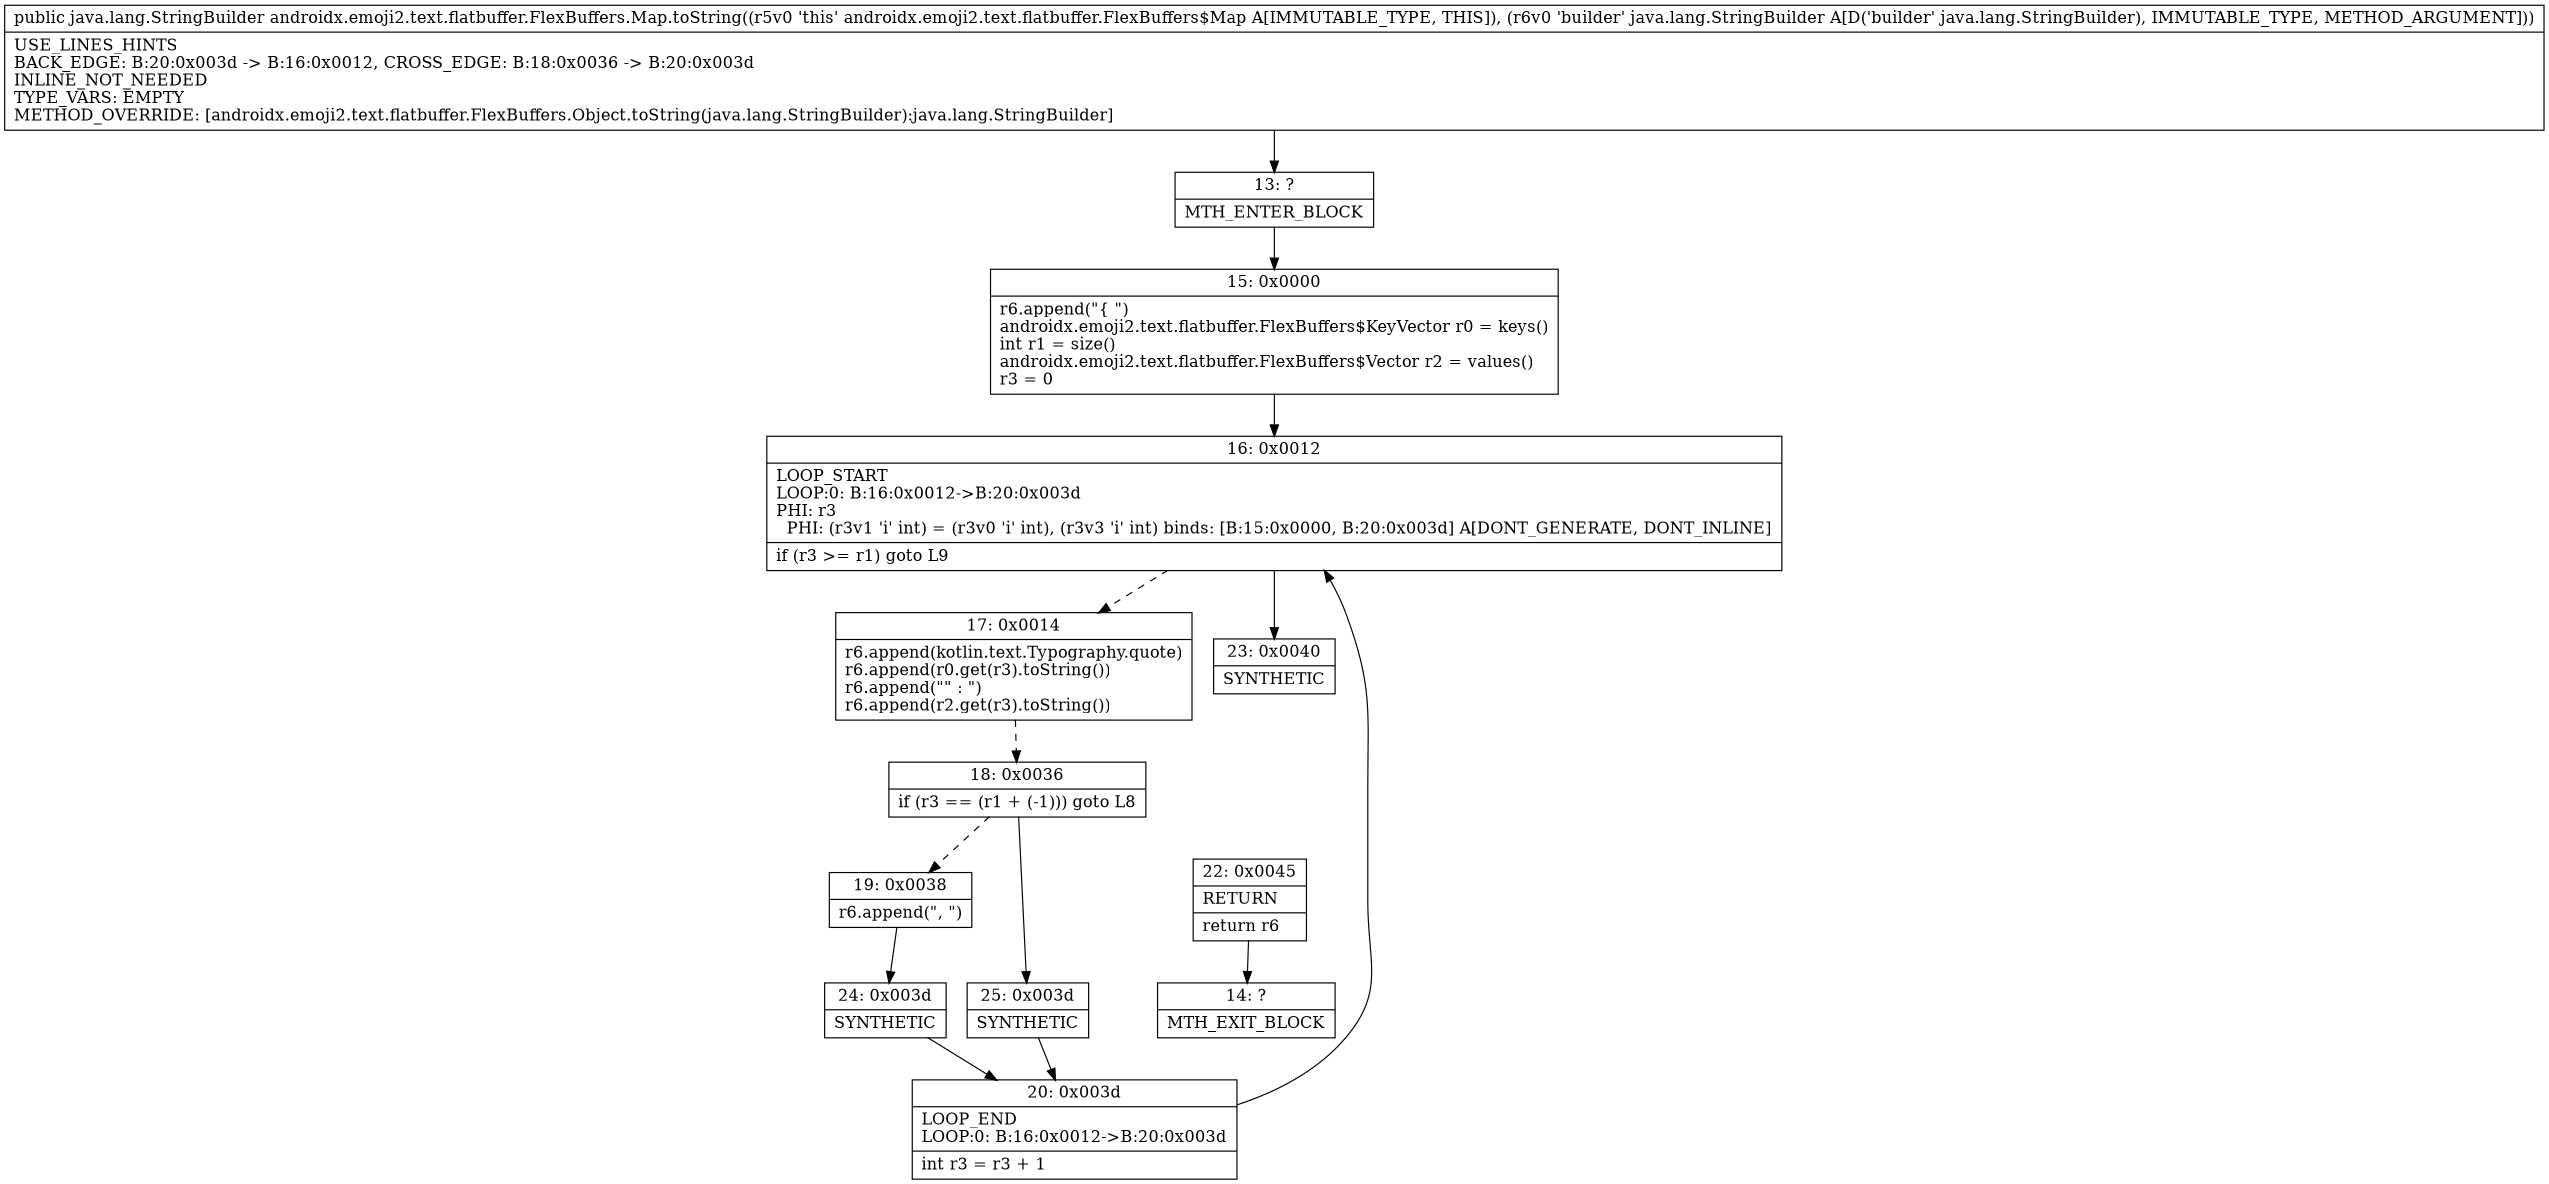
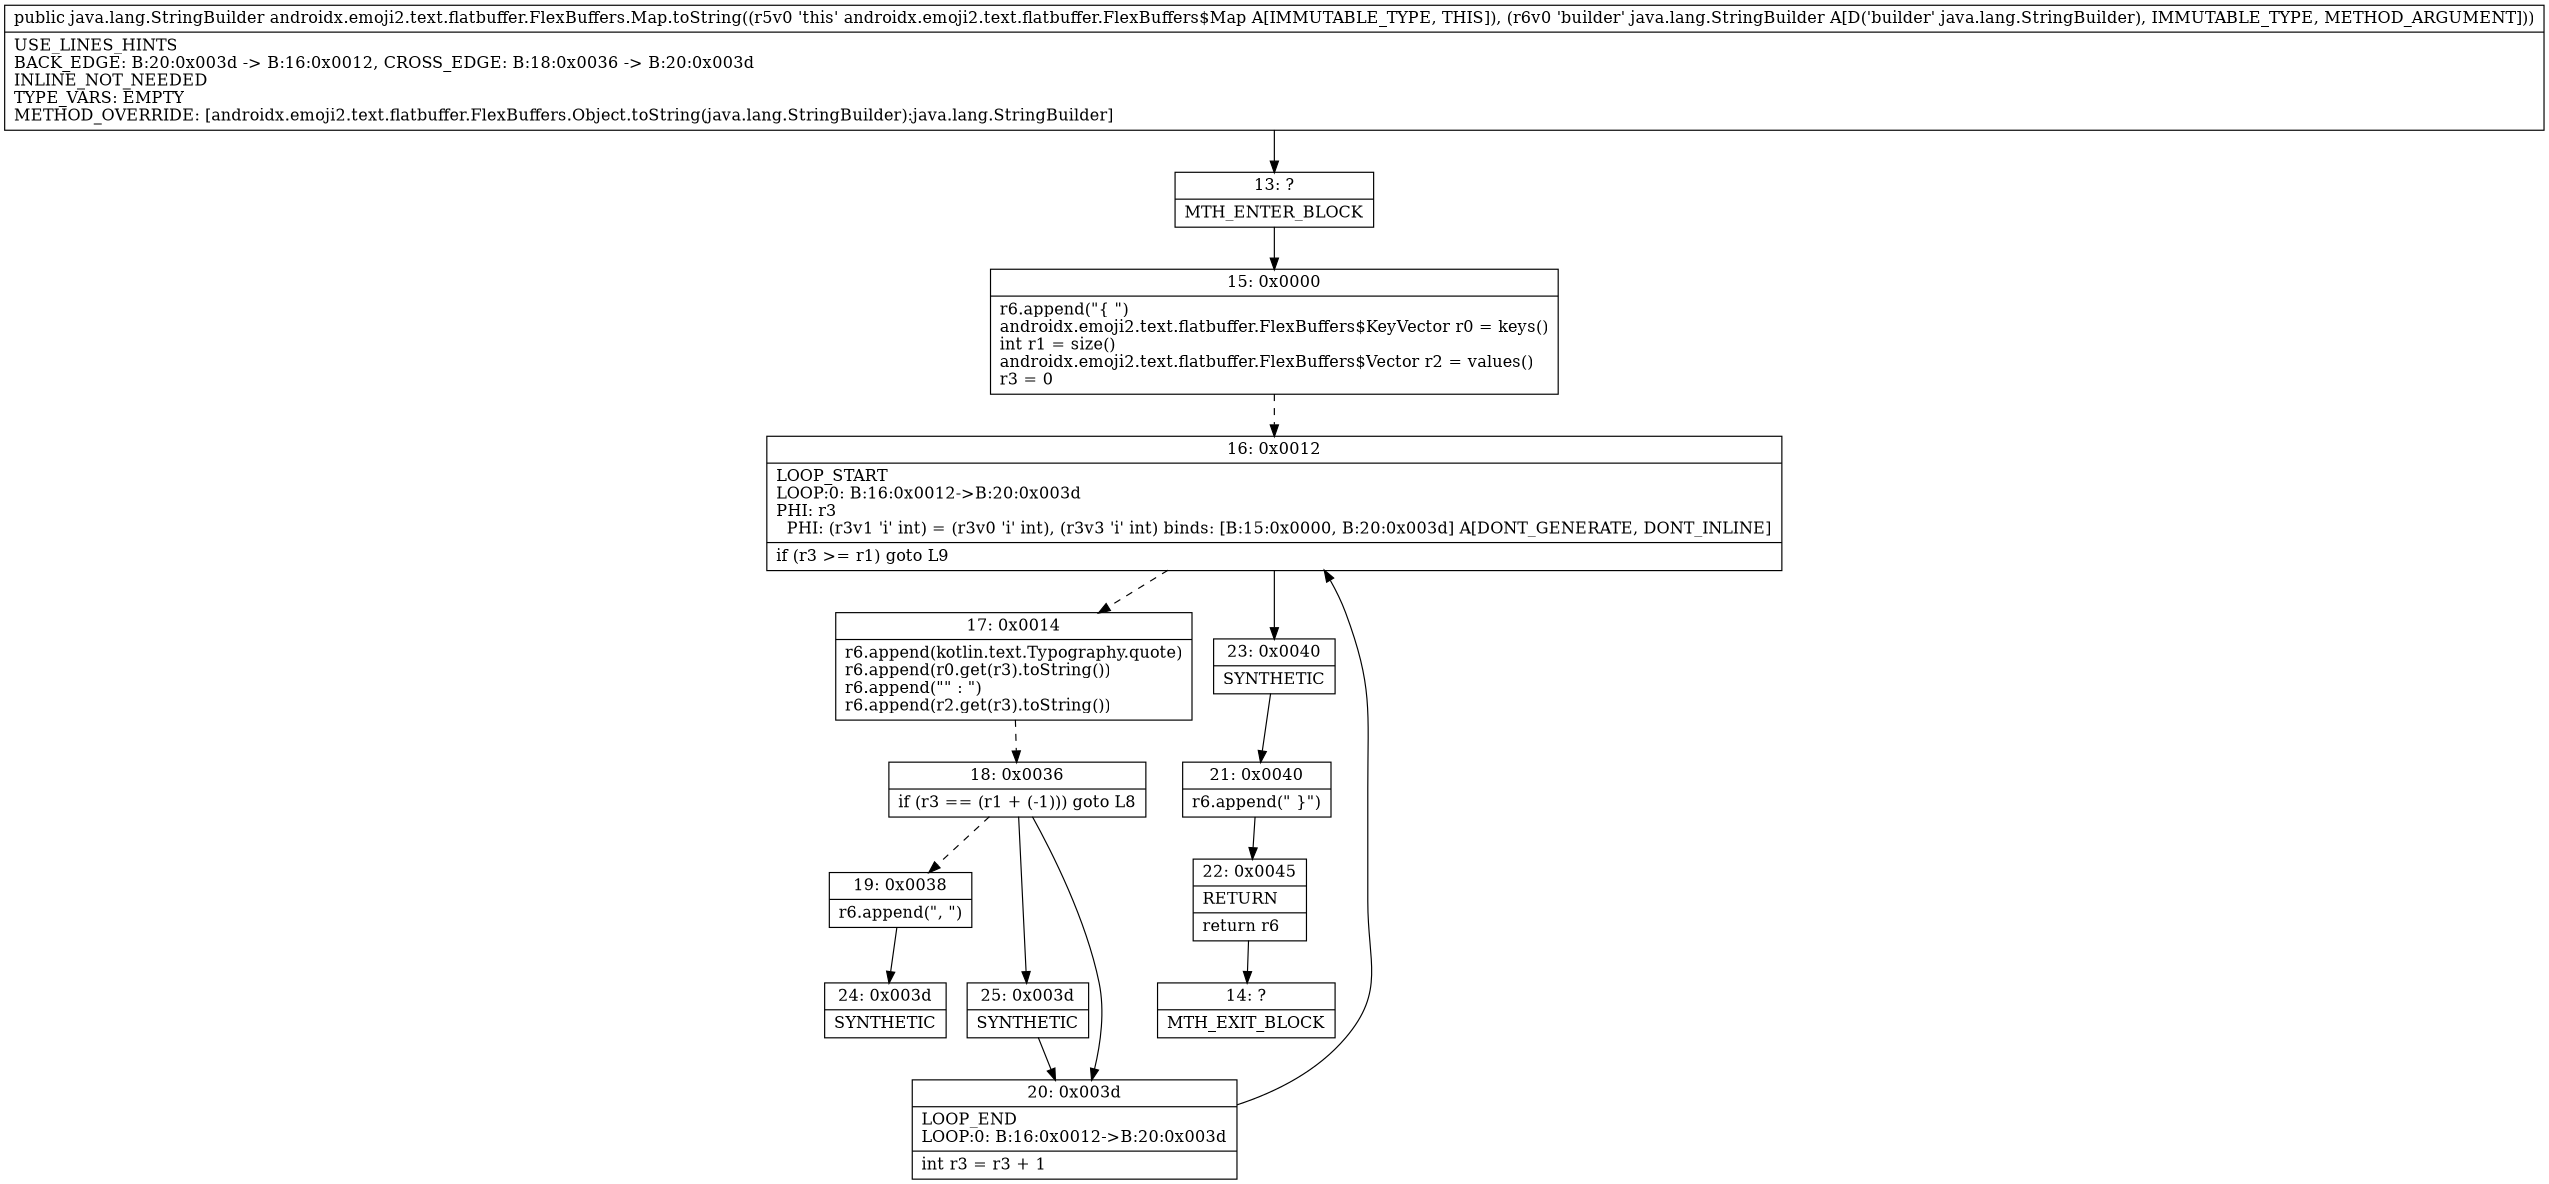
  digraph {
    node [shape=record]
    n1 [label="{13\:\ ?|MTH_ENTER_BLOCK\l}"]
    n2 [label="{15\:\ 0x0000|r6.append(\"\{ \")\landroidx.emoji2.text.flatbuffer.FlexBuffers$KeyVector r0 = keys()\lint r1 = size()\landroidx.emoji2.text.flatbuffer.FlexBuffers$Vector r2 = values()\lr3 = 0\l}"]
    n3 [label="{16\:\ 0x0012|LOOP_START\lLOOP:0: B:16:0x0012\-\>B:20:0x003d\lPHI: r3 \l  PHI: (r3v1 'i' int) = (r3v0 'i' int), (r3v3 'i' int) binds: [B:15:0x0000, B:20:0x003d] A[DONT_GENERATE, DONT_INLINE]\l|if (r3 \>= r1) goto L9\l}"]
    n4 [label="{17\:\ 0x0014|r6.append(kotlin.text.Typography.quote)\lr6.append(r0.get(r3).toString())\lr6.append(\"\" : \")\lr6.append(r2.get(r3).toString())\l}"]
    n5 [label="{23\:\ 0x0040|SYNTHETIC\l}"]
    n6 [label="{18\:\ 0x0036|if (r3 == (r1 + (\-1))) goto L8\l}"]
+   n7 [label="{21\:\ 0x0040|r6.append(\" \}\")\l}"]
    n8 [label="{19\:\ 0x0038|r6.append(\", \")\l}"]
    n9 [label="{25\:\ 0x003d|SYNTHETIC\l}"]
    n10 [label="{24\:\ 0x003d|SYNTHETIC\l}"]
    n11 [label="{20\:\ 0x003d|LOOP_END\lLOOP:0: B:16:0x0012\-\>B:20:0x003d\l|int r3 = r3 + 1\l}"]
    n12 [label="{22\:\ 0x0045|RETURN\l|return r6\l}"]
    n13 [label="{14\:\ ?|MTH_EXIT_BLOCK\l}"]
    n14 [label="{public java.lang.StringBuilder androidx.emoji2.text.flatbuffer.FlexBuffers.Map.toString((r5v0 'this' androidx.emoji2.text.flatbuffer.FlexBuffers$Map A[IMMUTABLE_TYPE, THIS]), (r6v0 'builder' java.lang.StringBuilder A[D('builder' java.lang.StringBuilder), IMMUTABLE_TYPE, METHOD_ARGUMENT]))  | USE_LINES_HINTS\lBACK_EDGE: B:20:0x003d \-\> B:16:0x0012, CROSS_EDGE: B:18:0x0036 \-\> B:20:0x003d\lINLINE_NOT_NEEDED\lTYPE_VARS: EMPTY\lMETHOD_OVERRIDE: [androidx.emoji2.text.flatbuffer.FlexBuffers.Object.toString(java.lang.StringBuilder):java.lang.StringBuilder]\l}"]
    n1 -> n2
-   n2 -> n3
+   n2 -> n3 [style=dashed]
    n3 -> n4 [style=dashed]
    n3 -> n5
    n4 -> n6 [style=dashed]
+   n5 -> n7
    n6 -> n8 [style=dashed]
    n6 -> n9
+   n7 -> n12
    n8 -> n10
    n9 -> n11
-   n10 -> n11
+   n6 -> n11
    n11 -> n3
    n12 -> n13
    n14 -> n1
  }
